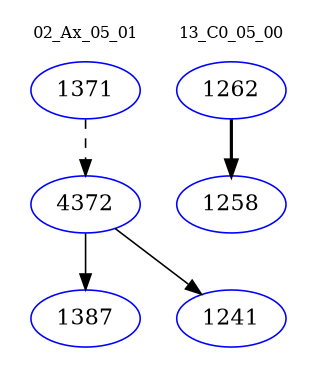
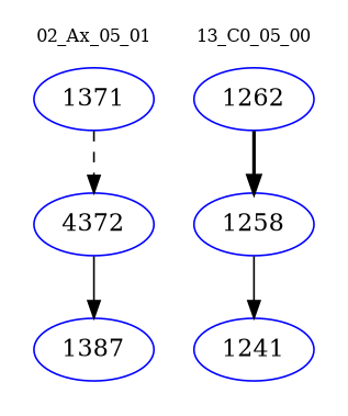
  digraph {
    node [color=blue]
    edge [color=black style=solid]
    n1 [label=1371]
    n2 [label=4372]
    n3 [label=1387]
    n4 [label=1262]
    n5 [label=1258]
    n6 [label=1241]
    subgraph cluster_1 {
      color=white
      fontsize=10
      label="02_Ax_05_01"
      n1
      n2
      n3
    }
    subgraph cluster_2 {
      color=white
      fontsize=10
      label="13_C0_05_00"
      n4
      n5
      n6
    }
    n1 -> n2 [style=dashed]
    n2 -> n3
    n4 -> n5 [style=bold]
-   n2 -> n6
+   n5 -> n6
  }
